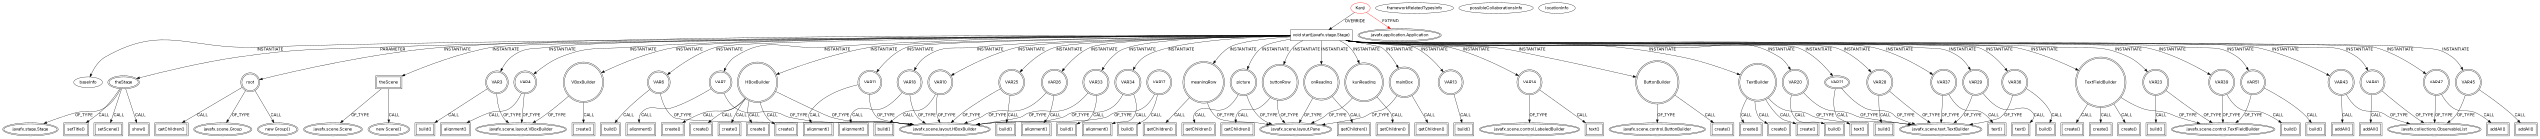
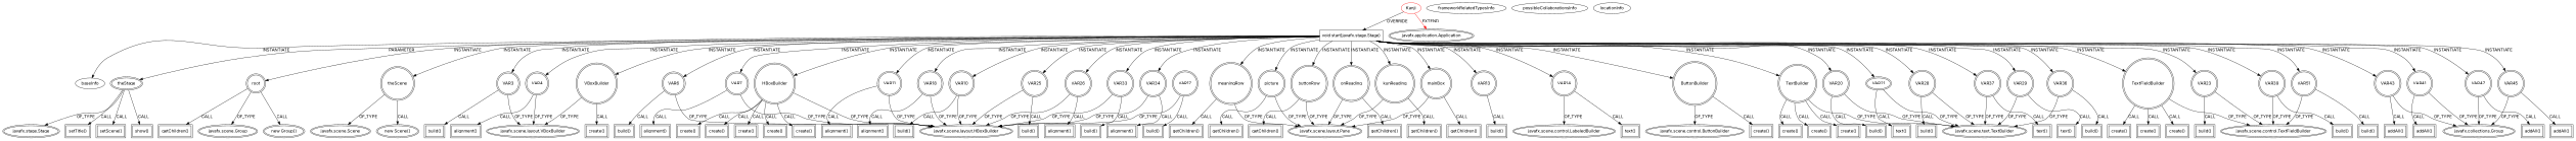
  digraph {
    fontname=Inter
    node [fontname=Inter isFrameworkType=true vertexType=INSIDE_CALL peripheries=2 shape=box]
    edge [fontname=Inter]
    baseInfo [category=extension_graph graphId=899 isAnonymous=false possibleRelation=false isFrameworkType="" vertexType="" peripheries="" shape=""]
    frameworkRelatedTypesInfo [0="javafx.application.Application" isFrameworkType="" vertexType="" peripheries="" shape=""]
    possibleCollaborationsInfo [isFrameworkType="" vertexType="" peripheries="" shape=""]
    locationInfo [contextSignature=Kanji filePath="/MattMatero-KanjiQuiz/KanjiQuiz-master/src/Kanji.java" graphId=899 projectName="MattMatero-KanjiQuiz" isFrameworkType="" vertexType="" peripheries="" shape=""]
    n5 [color=red isFrameworkType=false label=Kanji vertexType=ROOT_CLIENT_CLASS_DECLARATION peripheries="" shape=""]
    n6 [label="javafx.application.Application" vertexType=FRAMEWORK_CLASS_TYPE shape=""]
    n7 [isFrameworkType=false label="void start(javafx.stage.Stage)" vertexType=OVERRIDING_METHOD_DECLARATION peripheries=""]
    n8 [label=theStage vertexType=PARAMETER_DECLARATION shape=""]
    n9 [label=root shape=circle vertexType=VARIABLE_EXPRESION]
-   n10 [label=theScene vertexType=VARIABLE_EXPRESION]
+   n10 [label=theScene shape=circle vertexType=VARIABLE_EXPRESION]
    n11 [label=VAR3 shape=circle vertexType=VARIABLE_EXPRESION]
    n12 [label=VAR4 shape=circle vertexType=VARIABLE_EXPRESION]
    n13 [label=VBoxBuilder shape=circle vertexType=VARIABLE_EXPRESION]
    n14 [label=VAR6 shape=circle vertexType=VARIABLE_EXPRESION]
    n15 [label=VAR7 shape=circle vertexType=VARIABLE_EXPRESION]
    n16 [label=HBoxBuilder shape=circle vertexType=VARIABLE_EXPRESION]
    n17 [label=picture shape=circle vertexType=VARIABLE_EXPRESION]
    n18 [label=VAR10 shape=circle vertexType=VARIABLE_EXPRESION]
    n19 [label=VAR11 shape=circle vertexType=VARIABLE_EXPRESION]
    n20 [label=VAR13 shape=circle vertexType=VARIABLE_EXPRESION]
    n21 [label=VAR14 shape=circle vertexType=VARIABLE_EXPRESION]
    n22 [label=ButtonBuilder shape=circle vertexType=VARIABLE_EXPRESION]
    n23 [label=buttonRow shape=circle vertexType=VARIABLE_EXPRESION]
    n24 [label=VAR18 shape=circle vertexType=VARIABLE_EXPRESION]
    n25 [label=VAR20 shape=circle vertexType=VARIABLE_EXPRESION]
    n26 [label=VAR21 shape=ellipse vertexType=VARIABLE_EXPRESION]
    n27 [label=TextBuilder shape=circle vertexType=VARIABLE_EXPRESION]
    n28 [label=VAR23 shape=circle vertexType=VARIABLE_EXPRESION]
    n29 [label=TextFieldBuilder shape=circle vertexType=VARIABLE_EXPRESION]
    n30 [label=VAR25 shape=circle vertexType=VARIABLE_EXPRESION]
    n31 [label=VAR26 shape=circle vertexType=VARIABLE_EXPRESION]
    n32 [label=VAR28 shape=circle vertexType=VARIABLE_EXPRESION]
    n33 [label=VAR29 shape=circle vertexType=VARIABLE_EXPRESION]
    n34 [label=VAR51 shape=circle vertexType=VARIABLE_EXPRESION]
    n35 [label=VAR33 shape=circle vertexType=VARIABLE_EXPRESION]
    n36 [label=VAR34 shape=circle vertexType=VARIABLE_EXPRESION]
    n37 [label=VAR36 shape=circle vertexType=VARIABLE_EXPRESION]
    n38 [label=VAR37 shape=circle vertexType=VARIABLE_EXPRESION]
    n39 [label=VAR39 shape=circle vertexType=VARIABLE_EXPRESION]
    n40 [label=VAR41 shape=circle vertexType=VARIABLE_EXPRESION]
    n41 [label=meaningRow shape=circle vertexType=VARIABLE_EXPRESION]
    n42 [label=VAR43 shape=circle vertexType=VARIABLE_EXPRESION]
    n43 [label=onReading shape=circle vertexType=VARIABLE_EXPRESION]
    n44 [label=VAR45 shape=circle vertexType=VARIABLE_EXPRESION]
    n45 [label=kunReading shape=circle vertexType=VARIABLE_EXPRESION]
    n46 [label=VAR47 shape=circle vertexType=VARIABLE_EXPRESION]
    n47 [label=mainBox shape=circle vertexType=VARIABLE_EXPRESION]
    n48 [label="javafx.stage.Stage" vertexType=FRAMEWORK_CLASS_TYPE shape=""]
    n49 [label="setTitle()"]
    n50 [label="setScene()"]
    n51 [label="show()"]
    n52 [label="javafx.scene.Group" vertexType=FRAMEWORK_CLASS_TYPE shape=""]
    n53 [label="new Group()" vertexType=CONSTRUCTOR_CALL shape=""]
    n54 [label="getChildren()"]
    n55 [label="javafx.scene.Scene" vertexType=FRAMEWORK_CLASS_TYPE shape=""]
    n56 [label="new Scene()" vertexType=CONSTRUCTOR_CALL shape=""]
    n57 [label="javafx.scene.layout.VBoxBuilder" vertexType=FRAMEWORK_CLASS_TYPE shape=""]
    n58 [label="build()"]
    n59 [label="alignment()"]
    n60 [label="create()"]
    n61 [label="javafx.scene.layout.HBoxBuilder" vertexType=FRAMEWORK_CLASS_TYPE shape=""]
    n62 [label="build()"]
    n63 [label="alignment()"]
    n64 [label="create()"]
    n65 [label="create()"]
    n66 [label="create()"]
    n67 [label="create()"]
    n68 [label="create()"]
    n69 [label="javafx.scene.layout.Pane" vertexType=FRAMEWORK_CLASS_TYPE shape=""]
    n70 [label="getChildren()"]
    n71 [label="build()"]
    n72 [label="alignment()"]
    n73 [label="build()"]
    n74 [label="javafx.scene.control.LabeledBuilder" vertexType=FRAMEWORK_CLASS_TYPE shape=""]
    n75 [label="text()"]
    n76 [label="javafx.scene.control.ButtonBuilder" vertexType=FRAMEWORK_CLASS_TYPE shape=""]
    n77 [label="create()"]
    n78 [label="getChildren()"]
    n79 [label=VAR17 shape=circle vertexType=VARIABLE_EXPRESION]
    n80 [label="build()"]
    n81 [label="alignment()"]
    n82 [label="javafx.scene.text.TextBuilder" vertexType=FRAMEWORK_CLASS_TYPE shape=""]
    n83 [label="build()"]
    n84 [label="text()"]
    n85 [label="create()"]
    n86 [label="create()"]
    n87 [label="create()"]
    n88 [label="javafx.scene.control.TextFieldBuilder" vertexType=FRAMEWORK_CLASS_TYPE shape=""]
    n89 [label="build()"]
    n90 [label="create()"]
    n91 [label="create()"]
    n92 [label="create()"]
    n93 [label="build()"]
    n94 [label="alignment()"]
    n95 [label="build()"]
    n96 [label="text()"]
    n97 [label="build()"]
    n98 [label="build()"]
    n99 [label="alignment()"]
    n100 [label="build()"]
    n101 [label="text()"]
    n102 [label="build()"]
-   n103 [label="javafx.collections.ObservableList" vertexType=FRAMEWORK_INTERFACE_TYPE shape=""]
+   n103 [label="javafx.collections.Group" vertexType=FRAMEWORK_INTERFACE_TYPE shape=""]
    n104 [label="addAll()"]
    n105 [label="getChildren()"]
    n106 [label="addAll()"]
    n107 [label="getChildren()"]
    n108 [label="addAll()"]
    n109 [label="getChildren()"]
    n110 [label="addAll()"]
    n111 [label="getChildren()"]
    n5 -> n6 [color=red label=EXTEND]
    n5 -> n7 [label=OVERRIDE]
    n7 -> baseInfo [label=INSTANTIATE]
    n7 -> n8 [label=PARAMETER]
    n7 -> n9 [label=INSTANTIATE]
    n7 -> n10 [label=INSTANTIATE]
    n7 -> n11 [label=INSTANTIATE]
    n7 -> n12 [label=INSTANTIATE]
    n7 -> n13 [label=INSTANTIATE]
    n7 -> n14 [label=INSTANTIATE]
    n7 -> n15 [label=INSTANTIATE]
    n7 -> n16 [label=INSTANTIATE]
    n7 -> n17 [label=INSTANTIATE]
    n7 -> n18 [label=INSTANTIATE]
    n7 -> n19 [label=INSTANTIATE]
    n7 -> n20 [label=INSTANTIATE]
    n7 -> n21 [label=INSTANTIATE]
    n7 -> n22 [label=INSTANTIATE]
    n7 -> n23 [label=INSTANTIATE]
    n7 -> n24 [label=INSTANTIATE]
    n7 -> n25 [label=INSTANTIATE]
    n7 -> n26 [label=INSTANTIATE]
    n7 -> n27 [label=INSTANTIATE]
    n7 -> n28 [label=INSTANTIATE]
    n7 -> n29 [label=INSTANTIATE]
    n7 -> n30 [label=INSTANTIATE]
    n7 -> n31 [label=INSTANTIATE]
    n7 -> n32 [label=INSTANTIATE]
    n7 -> n33 [label=INSTANTIATE]
    n7 -> n34 [label=INSTANTIATE]
    n7 -> n35 [label=INSTANTIATE]
    n7 -> n36 [label=INSTANTIATE]
    n7 -> n37 [label=INSTANTIATE]
    n7 -> n38 [label=INSTANTIATE]
    n7 -> n39 [label=INSTANTIATE]
    n7 -> n40 [label=INSTANTIATE]
    n7 -> n41 [label=INSTANTIATE]
    n7 -> n42 [label=INSTANTIATE]
    n7 -> n43 [label=INSTANTIATE]
    n7 -> n44 [label=INSTANTIATE]
    n7 -> n45 [label=INSTANTIATE]
    n7 -> n46 [label=INSTANTIATE]
    n7 -> n47 [label=INSTANTIATE]
    n8 -> n48 [label=OF_TYPE]
    n8 -> n49 [label=CALL]
    n8 -> n50 [label=CALL]
    n8 -> n51 [label=CALL]
    n9 -> n52 [label=OF_TYPE]
    n9 -> n53 [label=CALL]
    n9 -> n54 [label=CALL]
    n10 -> n55 [label=OF_TYPE]
    n10 -> n56 [label=CALL]
    n11 -> n57 [label=OF_TYPE]
    n11 -> n58 [label=CALL]
    n12 -> n57 [label=OF_TYPE]
    n12 -> n59 [label=CALL]
    n13 -> n57 [label=OF_TYPE]
    n13 -> n60 [label=CALL]
    n14 -> n61 [label=OF_TYPE]
    n14 -> n62 [label=CALL]
    n15 -> n61 [label=OF_TYPE]
    n15 -> n63 [label=CALL]
    n16 -> n61 [label=OF_TYPE]
    n16 -> n64 [label=CALL]
    n16 -> n65 [label=CALL]
    n16 -> n66 [label=CALL]
    n16 -> n67 [label=CALL]
    n16 -> n68 [label=CALL]
    n17 -> n69 [label=OF_TYPE]
    n17 -> n70 [label=CALL]
    n18 -> n61 [label=OF_TYPE]
    n18 -> n71 [label=CALL]
    n19 -> n61 [label=OF_TYPE]
    n19 -> n72 [label=CALL]
    n20 -> n73 [label=CALL]
    n21 -> n74 [label=OF_TYPE]
    n21 -> n75 [label=CALL]
    n22 -> n76 [label=OF_TYPE]
    n22 -> n77 [label=CALL]
    n23 -> n69 [label=OF_TYPE]
    n23 -> n78 [label=CALL]
    n24 -> n61 [label=OF_TYPE]
    n24 -> n81 [label=CALL]
    n25 -> n82 [label=OF_TYPE]
    n25 -> n83 [label=CALL]
    n26 -> n82 [label=OF_TYPE]
    n26 -> n84 [label=CALL]
    n27 -> n82 [label=OF_TYPE]
    n27 -> n85 [label=CALL]
    n27 -> n86 [label=CALL]
    n27 -> n87 [label=CALL]
    n28 -> n88 [label=OF_TYPE]
    n28 -> n89 [label=CALL]
    n29 -> n88 [label=OF_TYPE]
    n29 -> n90 [label=CALL]
    n29 -> n91 [label=CALL]
    n29 -> n92 [label=CALL]
    n30 -> n61 [label=OF_TYPE]
    n30 -> n93 [label=CALL]
    n31 -> n61 [label=OF_TYPE]
    n31 -> n94 [label=CALL]
    n32 -> n82 [label=OF_TYPE]
    n32 -> n95 [label=CALL]
    n33 -> n82 [label=OF_TYPE]
    n33 -> n96 [label=CALL]
    n34 -> n88 [label=OF_TYPE]
    n34 -> n97 [label=CALL]
    n35 -> n61 [label=OF_TYPE]
    n35 -> n98 [label=CALL]
    n36 -> n61 [label=OF_TYPE]
    n36 -> n99 [label=CALL]
    n37 -> n82 [label=OF_TYPE]
    n37 -> n100 [label=CALL]
    n38 -> n82 [label=OF_TYPE]
    n38 -> n101 [label=CALL]
    n39 -> n88 [label=OF_TYPE]
    n39 -> n102 [label=CALL]
    n40 -> n103 [label=OF_TYPE]
    n40 -> n104 [label=CALL]
    n41 -> n69 [label=OF_TYPE]
    n41 -> n105 [label=CALL]
    n42 -> n103 [label=OF_TYPE]
    n42 -> n106 [label=CALL]
    n43 -> n69 [label=OF_TYPE]
    n43 -> n107 [label=CALL]
    n44 -> n103 [label=OF_TYPE]
    n44 -> n108 [label=CALL]
    n45 -> n69 [label=OF_TYPE]
    n45 -> n109 [label=CALL]
    n46 -> n103 [label=OF_TYPE]
    n46 -> n110 [label=CALL]
    n47 -> n69 [label=OF_TYPE]
    n47 -> n111 [label=CALL]
    n79 -> n61 [label=OF_TYPE]
    n79 -> n80 [label=CALL]
  }
